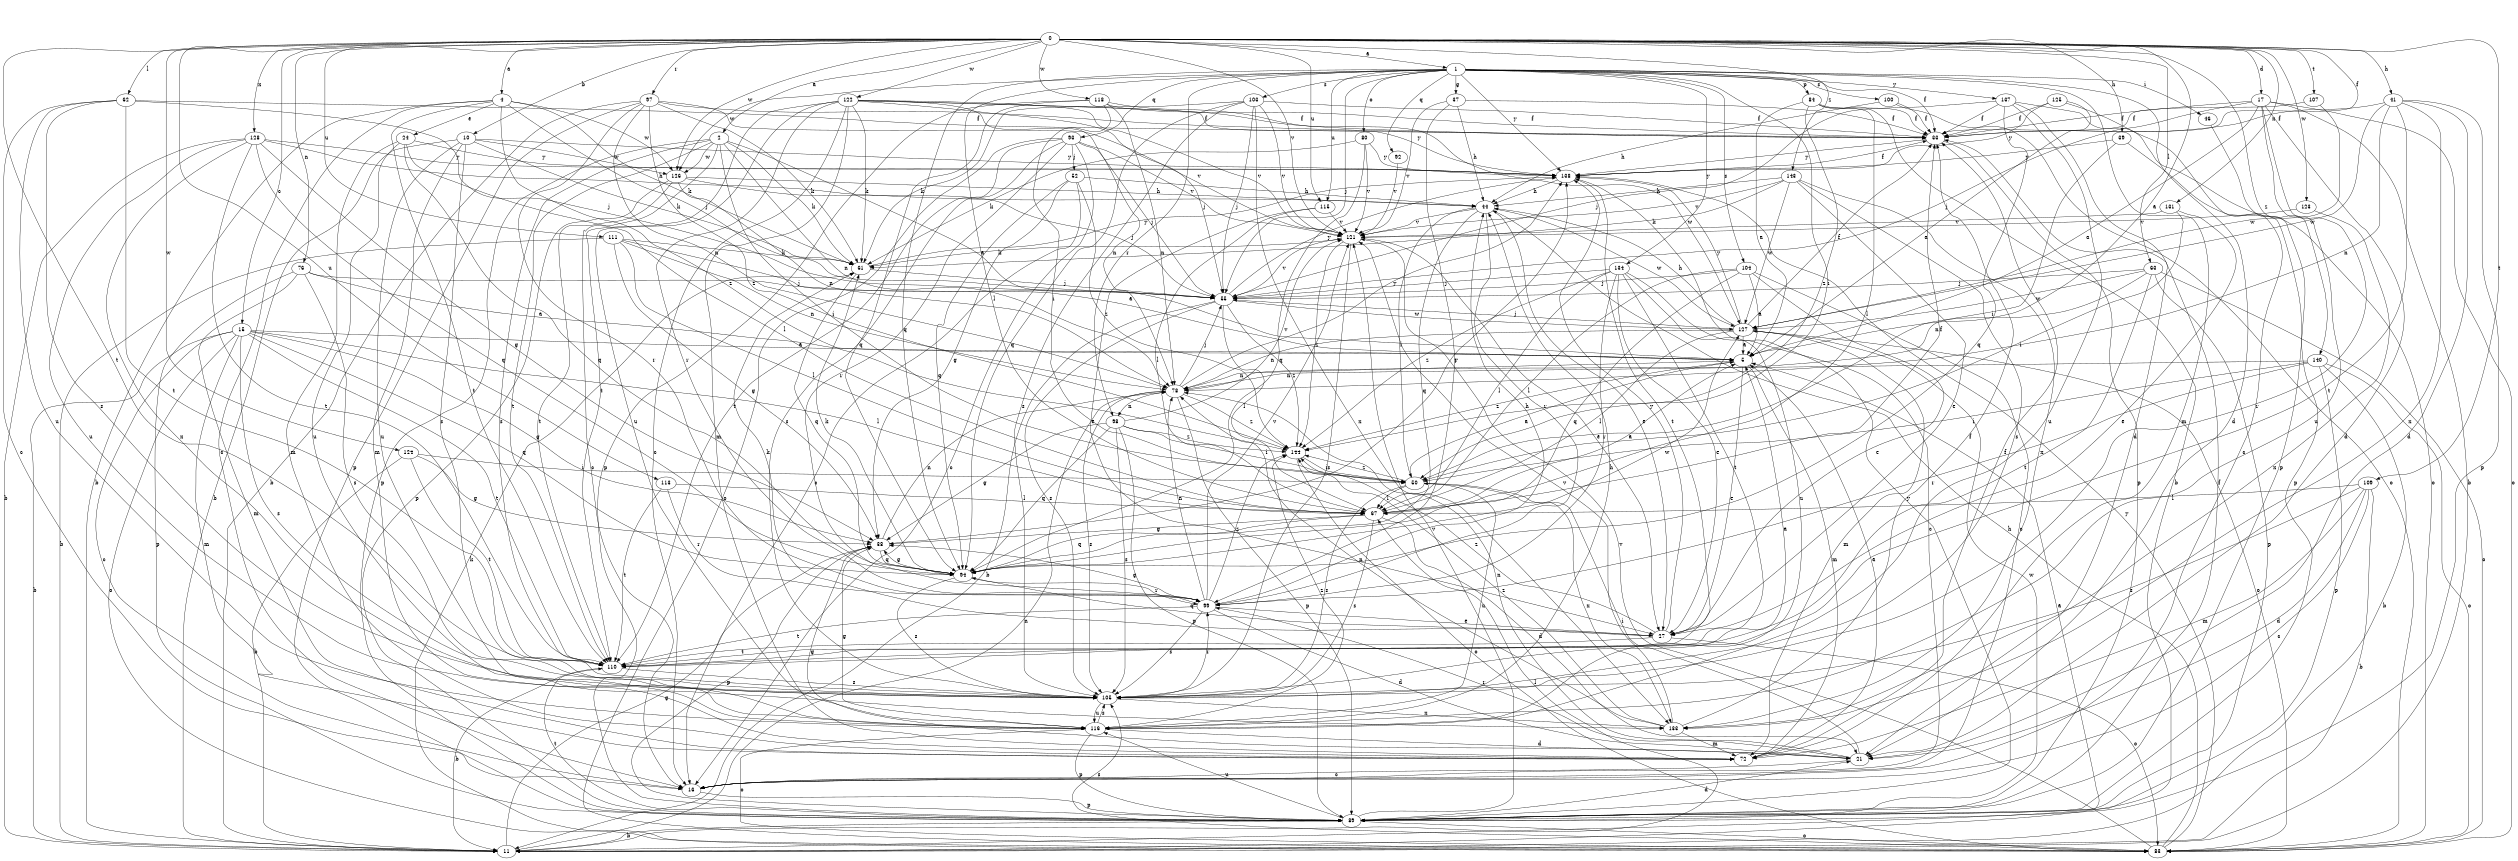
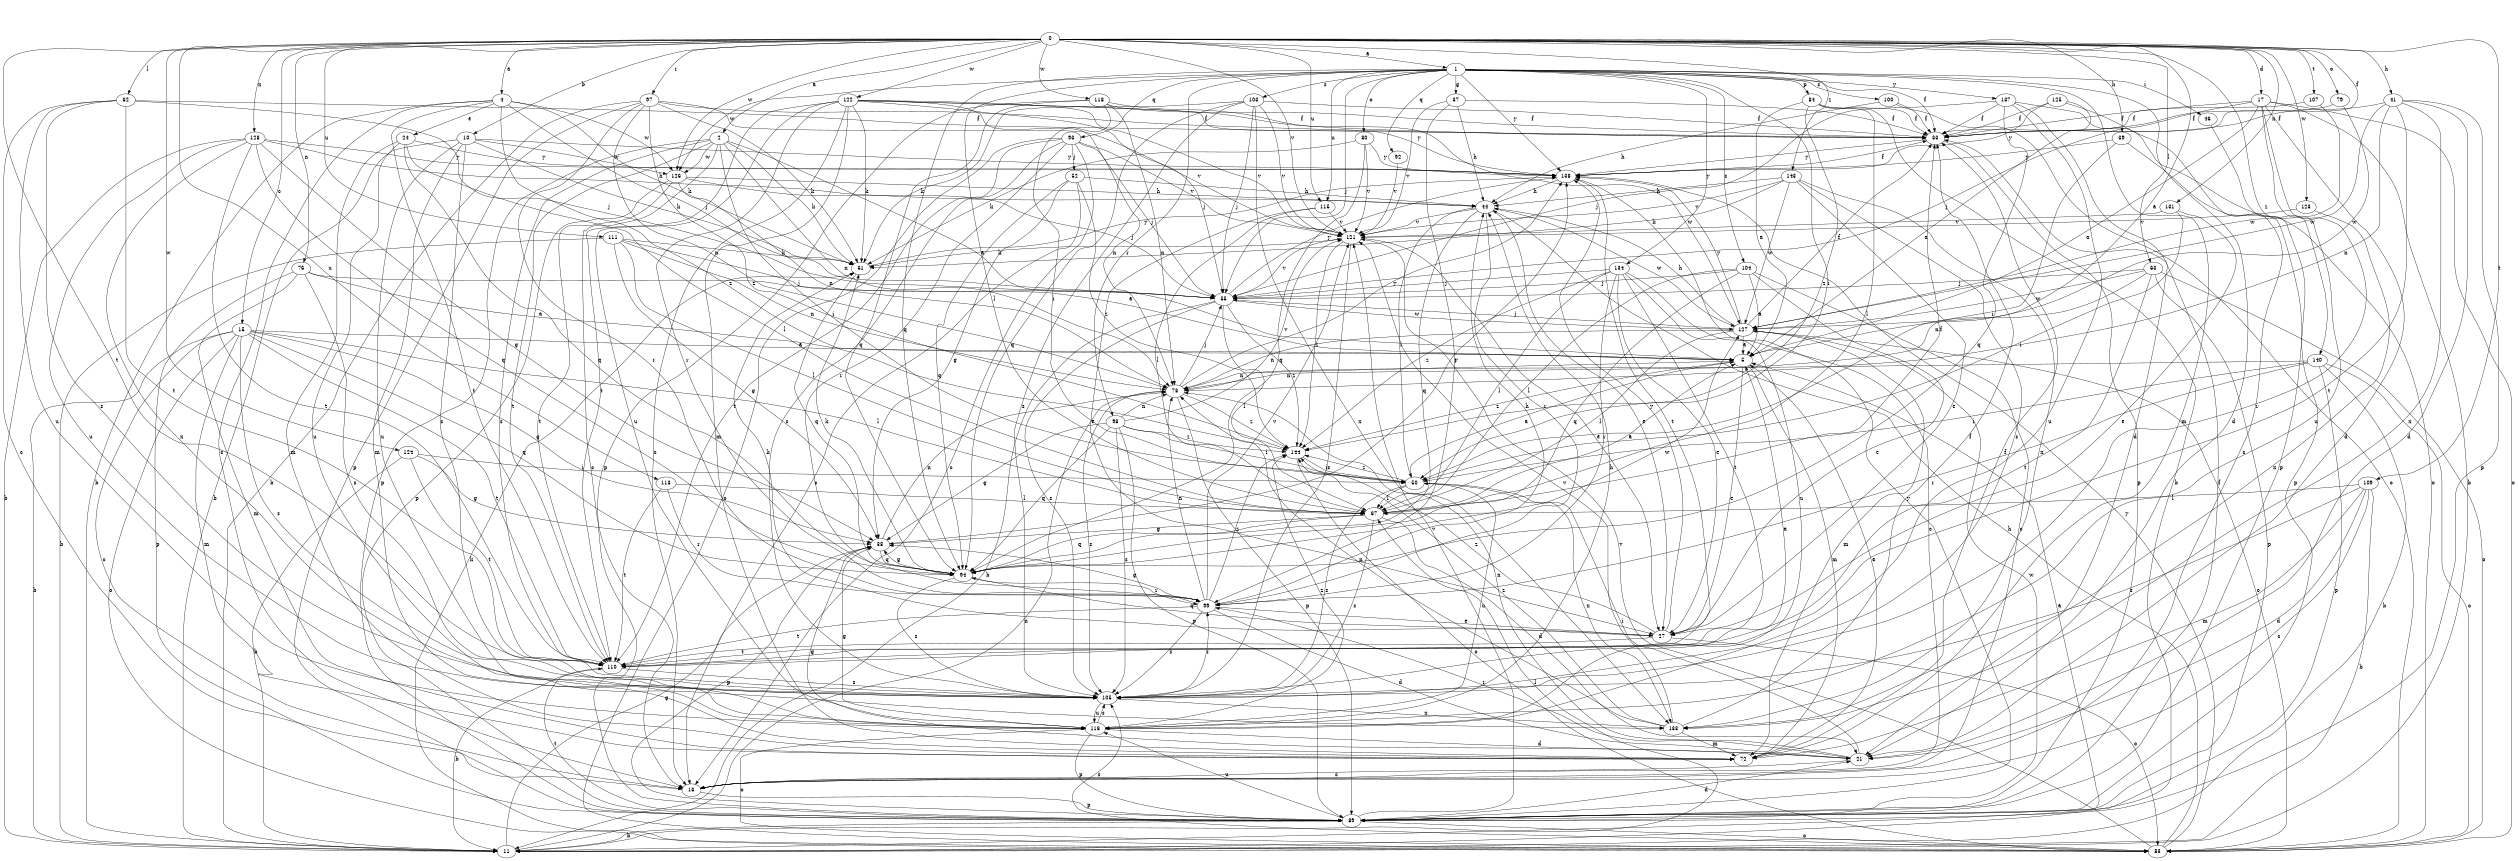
  strict digraph {
    0
    1
    2
    4
    5
    10
    15
    17
    33
    39
    41
    62
    63
    76
+   79
    97
    107
    109
    110
    111
    113
    115
    118
    121
    122
    123
    124
    126
    128
    131
    140
    143
    21
    37
    46
    50
    55
    67
    72
    80
    84
    92
    93
    94
    98
    100
    103
    104
    134
    137
    138
    16
    61
    78
    89
    105
    11
    24
    144
    27
    116
    38
    83
    127
    133
    52
    44
    99
    125
    0 -> 1 [label=a]
    0 -> 2 [label=a]
    0 -> 4 [label=a]
    0 -> 5 [label=a]
    0 -> 10 [label=b]
    0 -> 15 [label=c]
    0 -> 17 [label=d]
    0 -> 33 [label=f]
    0 -> 39 [label=h]
    0 -> 41 [label=h]
    0 -> 62 [label=l]
    0 -> 63 [label=l]
    0 -> 76 [label=n]
+   0 -> 79 [label=o]
    0 -> 97 [label=r]
    0 -> 107 [label=t]
    0 -> 109 [label=t]
    0 -> 110 [label=t]
    0 -> 111 [label=u]
    0 -> 113 [label=u]
    0 -> 115 [label=u]
    0 -> 118 [label=w]
    0 -> 121 [label=v]
    0 -> 122 [label=w]
    0 -> 123 [label=w]
    0 -> 124 [label=w]
    0 -> 126 [label=w]
    0 -> 128 [label=x]
    0 -> 131 [label=x]
    0 -> 140 [label=z]
    0 -> 143 [label=z]
    1 -> 33 [label=f]
    1 -> 115 [label=u]
    1 -> 126 [label=w]
    1 -> 21 [label=d]
    1 -> 37 [label=g]
    1 -> 46 [label=i]
    1 -> 50 [label=i]
    1 -> 55 [label=j]
    1 -> 67 [label=l]
    1 -> 72 [label=m]
    1 -> 80 [label=o]
    1 -> 84 [label=p]
    1 -> 92 [label=q]
    1 -> 93 [label=q]
    1 -> 94 [label=q]
    1 -> 98 [label=r]
    1 -> 100 [label=s]
    1 -> 103 [label=s]
    1 -> 104 [label=s]
    1 -> 134 [label=y]
    1 -> 137 [label=y]
    1 -> 138 [label=y]
    2 -> 5 [label=a]
    2 -> 110 [label=t]
    2 -> 126 [label=w]
    2 -> 50 [label=i]
    2 -> 16 [label=c]
    2 -> 61 [label=k]
    2 -> 78 [label=n]
    2 -> 89 [label=p]
    2 -> 105 [label=s]
    4 -> 110 [label=t]
    4 -> 126 [label=w]
    4 -> 55 [label=j]
    4 -> 16 [label=c]
    4 -> 61 [label=k]
    4 -> 11 [label=b]
    4 -> 24 [label=e]
    4 -> 144 [label=z]
    5 -> 72 [label=m]
    5 -> 78 [label=n]
    5 -> 144 [label=z]
    5 -> 27 [label=e]
    10 -> 126 [label=w]
    10 -> 72 [label=m]
    10 -> 138 [label=y]
    10 -> 61 [label=k]
    10 -> 105 [label=s]
    10 -> 11 [label=b]
    10 -> 116 [label=u]
    15 -> 5 [label=a]
    15 -> 110 [label=t]
    15 -> 67 [label=l]
    15 -> 72 [label=m]
    15 -> 94 [label=q]
    15 -> 16 [label=c]
    15 -> 105 [label=s]
    15 -> 11 [label=b]
    15 -> 38 [label=g]
    15 -> 83 [label=o]
    17 -> 5 [label=a]
    17 -> 33 [label=f]
    17 -> 21 [label=d]
    17 -> 55 [label=j]
    17 -> 105 [label=r]
    17 -> 11 [label=b]
    17 -> 116 [label=u]
    17 -> 83 [label=o]
    33 -> 138 [label=y]
    33 -> 89 [label=p]
    39 -> 50 [label=i]
    39 -> 138 [label=y]
    39 -> 89 [label=p]
    41 -> 33 [label=f]
    41 -> 110 [label=t]
    41 -> 21 [label=d]
    41 -> 78 [label=n]
    41 -> 89 [label=p]
    41 -> 127 [label=w]
    41 -> 133 [label=x]
    62 -> 33 [label=f]
    62 -> 110 [label=t]
    62 -> 55 [label=j]
    62 -> 16 [label=c]
    62 -> 105 [label=s]
    62 -> 116 [label=u]
    63 -> 110 [label=t]
    63 -> 55 [label=j]
    63 -> 78 [label=n]
    63 -> 89 [label=p]
    63 -> 83 [label=o]
    63 -> 127 [label=w]
    76 -> 5 [label=a]
    76 -> 55 [label=j]
    76 -> 72 [label=m]
    76 -> 89 [label=p]
    76 -> 105 [label=s]
+   79 -> 33 [label=f]
+   79 -> 127 [label=w]
    97 -> 33 [label=f]
    97 -> 121 [label=v]
    97 -> 61 [label=k]
    97 -> 78 [label=n]
    97 -> 89 [label=p]
    97 -> 11 [label=b]
    97 -> 144 [label=z]
    97 -> 99 [label=r]
    107 -> 33 [label=f]
    107 -> 127 [label=w]
    109 -> 21 [label=d]
    109 -> 67 [label=l]
    109 -> 72 [label=m]
    109 -> 16 [label=c]
    109 -> 105 [label=s]
    109 -> 11 [label=b]
    110 -> 105 [label=s]
    110 -> 11 [label=b]
    111 -> 5 [label=a]
    111 -> 67 [label=l]
    111 -> 61 [label=k]
    111 -> 78 [label=n]
    111 -> 11 [label=b]
    111 -> 38 [label=g]
    113 -> 110 [label=t]
    113 -> 67 [label=l]
    113 -> 99 [label=r]
    115 -> 121 [label=v]
    115 -> 67 [label=l]
    115 -> 27 [label=e]
    118 -> 33 [label=f]
    118 -> 50 [label=i]
    118 -> 94 [label=q]
    118 -> 78 [label=n]
    118 -> 89 [label=p]
    118 -> 127 [label=w]
    121 -> 61 [label=k]
    121 -> 105 [label=s]
    121 -> 144 [label=z]
    121 -> 27 [label=e]
    122 -> 33 [label=f]
    122 -> 110 [label=t]
    122 -> 121 [label=v]
    122 -> 55 [label=j]
    122 -> 72 [label=m]
    122 -> 138 [label=y]
    122 -> 16 [label=c]
    122 -> 61 [label=k]
    122 -> 78 [label=n]
    122 -> 116 [label=u]
    122 -> 99 [label=r]
    123 -> 121 [label=v]
    123 -> 133 [label=x]
    124 -> 110 [label=t]
    124 -> 50 [label=i]
    124 -> 11 [label=b]
    124 -> 38 [label=g]
    126 -> 110 [label=t]
    126 -> 55 [label=j]
    126 -> 78 [label=n]
    126 -> 89 [label=p]
    126 -> 44 [label=h]
    128 -> 110 [label=t]
    128 -> 94 [label=q]
    128 -> 138 [label=y]
    128 -> 11 [label=b]
    128 -> 116 [label=u]
    128 -> 38 [label=g]
    128 -> 133 [label=x]
    128 -> 44 [label=h]
    131 -> 121 [label=v]
    131 -> 50 [label=i]
    131 -> 27 [label=e]
    140 -> 50 [label=i]
    140 -> 78 [label=n]
    140 -> 89 [label=p]
    140 -> 11 [label=b]
    140 -> 83 [label=o]
    140 -> 99 [label=r]
    143 -> 121 [label=v]
    143 -> 61 [label=k]
    143 -> 105 [label=s]
    143 -> 27 [label=e]
    143 -> 127 [label=w]
    143 -> 133 [label=x]
    143 -> 44 [label=h]
    21 -> 50 [label=i]
    21 -> 16 [label=c]
    21 -> 78 [label=n]
    21 -> 38 [label=g]
    21 -> 99 [label=r]
    37 -> 33 [label=f]
    37 -> 121 [label=v]
    37 -> 44 [label=h]
    37 -> 99 [label=r]
    46 -> 89 [label=p]
    50 -> 5 [label=a]
    50 -> 67 [label=l]
    50 -> 105 [label=s]
    50 -> 144 [label=z]
    50 -> 116 [label=u]
    50 -> 133 [label=x]
    55 -> 121 [label=v]
    55 -> 67 [label=l]
    55 -> 138 [label=y]
    55 -> 105 [label=s]
    55 -> 11 [label=b]
    55 -> 144 [label=z]
    55 -> 127 [label=w]
    67 -> 5 [label=a]
    67 -> 33 [label=f]
    67 -> 21 [label=d]
    67 -> 94 [label=q]
    67 -> 105 [label=s]
    67 -> 38 [label=g]
    72 -> 5 [label=a]
    72 -> 33 [label=f]
    80 -> 121 [label=v]
    80 -> 94 [label=q]
    80 -> 138 [label=y]
    80 -> 61 [label=k]
    84 -> 5 [label=a]
    84 -> 33 [label=f]
    84 -> 67 [label=l]
    84 -> 11 [label=b]
    84 -> 144 [label=z]
    92 -> 121 [label=v]
    93 -> 110 [label=t]
    93 -> 121 [label=v]
    93 -> 55 [label=j]
    93 -> 16 [label=c]
    93 -> 105 [label=s]
    93 -> 83 [label=o]
    93 -> 52 [label=j]
    93 -> 99 [label=r]
    94 -> 61 [label=k]
    94 -> 105 [label=s]
    94 -> 38 [label=g]
    94 -> 127 [label=w]
    94 -> 99 [label=r]
    98 -> 121 [label=v]
    98 -> 50 [label=i]
    98 -> 94 [label=q]
-   78 -> 98 [label=n]
+   98 -> 78 [label=n]
    98 -> 89 [label=p]
    98 -> 105 [label=s]
    98 -> 144 [label=z]
    98 -> 38 [label=g]
    100 -> 33 [label=f]
    100 -> 83 [label=o]
    100 -> 44 [label=h]
    103 -> 33 [label=f]
    103 -> 121 [label=v]
    103 -> 55 [label=j]
    103 -> 94 [label=q]
    103 -> 61 [label=k]
    103 -> 105 [label=s]
    103 -> 133 [label=x]
    104 -> 5 [label=a]
    104 -> 55 [label=j]
    104 -> 67 [label=l]
    104 -> 94 [label=q]
    104 -> 16 [label=c]
    104 -> 27 [label=e]
    134 -> 110 [label=t]
    134 -> 55 [label=j]
    134 -> 67 [label=l]
    134 -> 16 [label=c]
    134 -> 144 [label=z]
    134 -> 27 [label=e]
    134 -> 116 [label=u]
    134 -> 99 [label=r]
    137 -> 33 [label=f]
    137 -> 21 [label=d]
    137 -> 55 [label=j]
    137 -> 94 [label=q]
    137 -> 116 [label=u]
    137 -> 83 [label=o]
    138 -> 33 [label=f]
    138 -> 110 [label=t]
    138 -> 44 [label=h]
    16 -> 89 [label=p]
-   61 -> 55 [label=j]
    61 -> 94 [label=q]
    61 -> 138 [label=y]
    78 -> 55 [label=j]
    78 -> 138 [label=y]
    78 -> 89 [label=p]
    78 -> 105 [label=s]
    78 -> 144 [label=z]
    89 -> 33 [label=f]
    89 -> 110 [label=t]
    89 -> 121 [label=v]
    89 -> 21 [label=d]
    89 -> 138 [label=y]
    89 -> 11 [label=b]
    89 -> 116 [label=u]
    89 -> 83 [label=o]
    89 -> 127 [label=w]
    105 -> 5 [label=a]
    105 -> 116 [label=u]
    105 -> 133 [label=x]
    105 -> 99 [label=r]
    11 -> 5 [label=a]
    11 -> 67 [label=l]
    11 -> 78 [label=n]
    11 -> 38 [label=g]
    24 -> 67 [label=l]
    24 -> 72 [label=m]
    24 -> 94 [label=q]
    24 -> 138 [label=y]
    24 -> 116 [label=u]
    144 -> 50 [label=i]
    144 -> 83 [label=o]
    27 -> 110 [label=t]
    27 -> 94 [label=q]
    27 -> 138 [label=y]
    27 -> 61 [label=k]
    27 -> 144 [label=z]
    27 -> 83 [label=o]
    116 -> 21 [label=d]
    116 -> 89 [label=p]
    116 -> 105 [label=s]
    116 -> 144 [label=z]
    116 -> 38 [label=g]
    116 -> 83 [label=o]
    116 -> 44 [label=h]
    38 -> 94 [label=q]
    38 -> 138 [label=y]
    38 -> 78 [label=n]
    38 -> 89 [label=p]
    83 -> 121 [label=v]
    83 -> 138 [label=y]
    83 -> 61 [label=k]
    83 -> 105 [label=s]
    83 -> 44 [label=h]
    127 -> 5 [label=a]
    127 -> 33 [label=f]
    127 -> 55 [label=j]
    127 -> 67 [label=l]
    127 -> 72 [label=m]
    127 -> 138 [label=y]
    127 -> 78 [label=n]
    127 -> 83 [label=o]
    127 -> 44 [label=h]
    133 -> 33 [label=f]
    133 -> 121 [label=v]
    133 -> 72 [label=m]
    133 -> 78 [label=n]
    133 -> 144 [label=z]
    52 -> 94 [label=q]
    52 -> 16 [label=c]
    52 -> 144 [label=z]
    52 -> 38 [label=g]
    52 -> 44 [label=h]
    44 -> 121 [label=v]
    44 -> 50 [label=i]
    44 -> 94 [label=q]
    44 -> 27 [label=e]
    44 -> 127 [label=w]
    44 -> 99 [label=r]
    99 -> 110 [label=t]
    99 -> 121 [label=v]
    99 -> 21 [label=d]
    99 -> 78 [label=n]
    99 -> 105 [label=s]
    99 -> 144 [label=z]
    99 -> 27 [label=e]
    99 -> 38 [label=g]
    99 -> 44 [label=h]
    125 -> 5 [label=a]
    125 -> 33 [label=f]
    125 -> 138 [label=y]
    125 -> 16 [label=c]
  }
